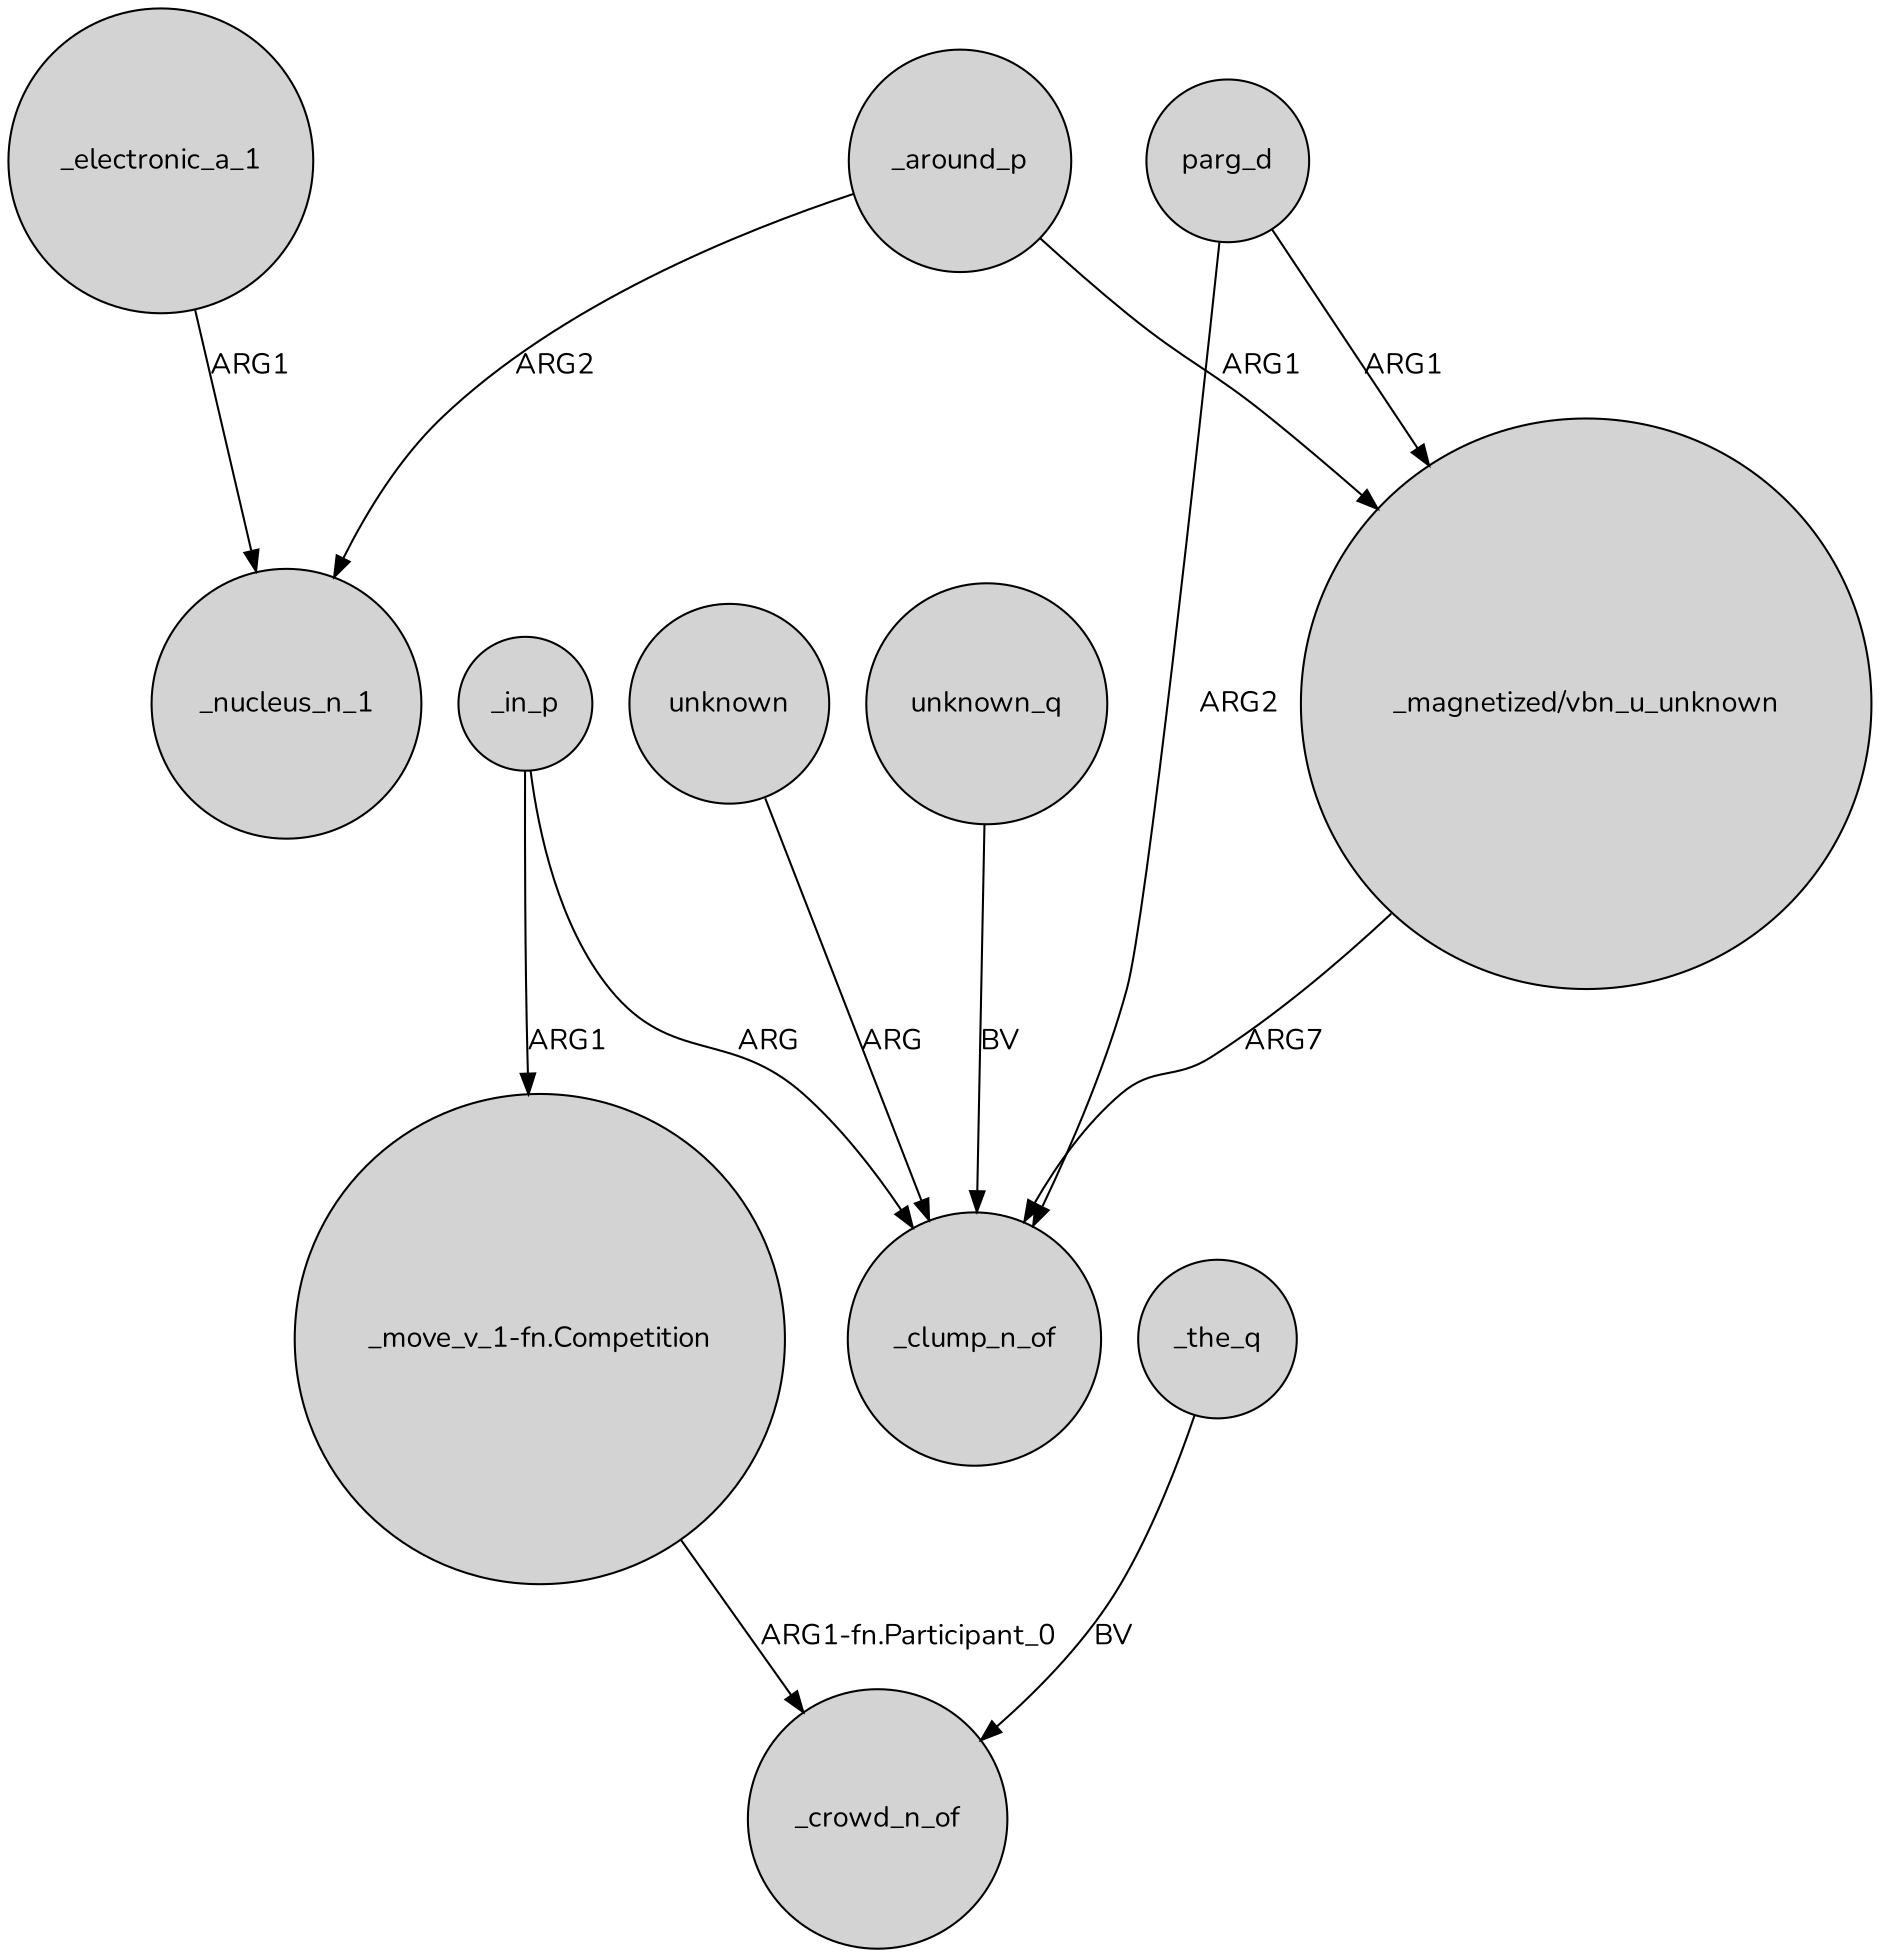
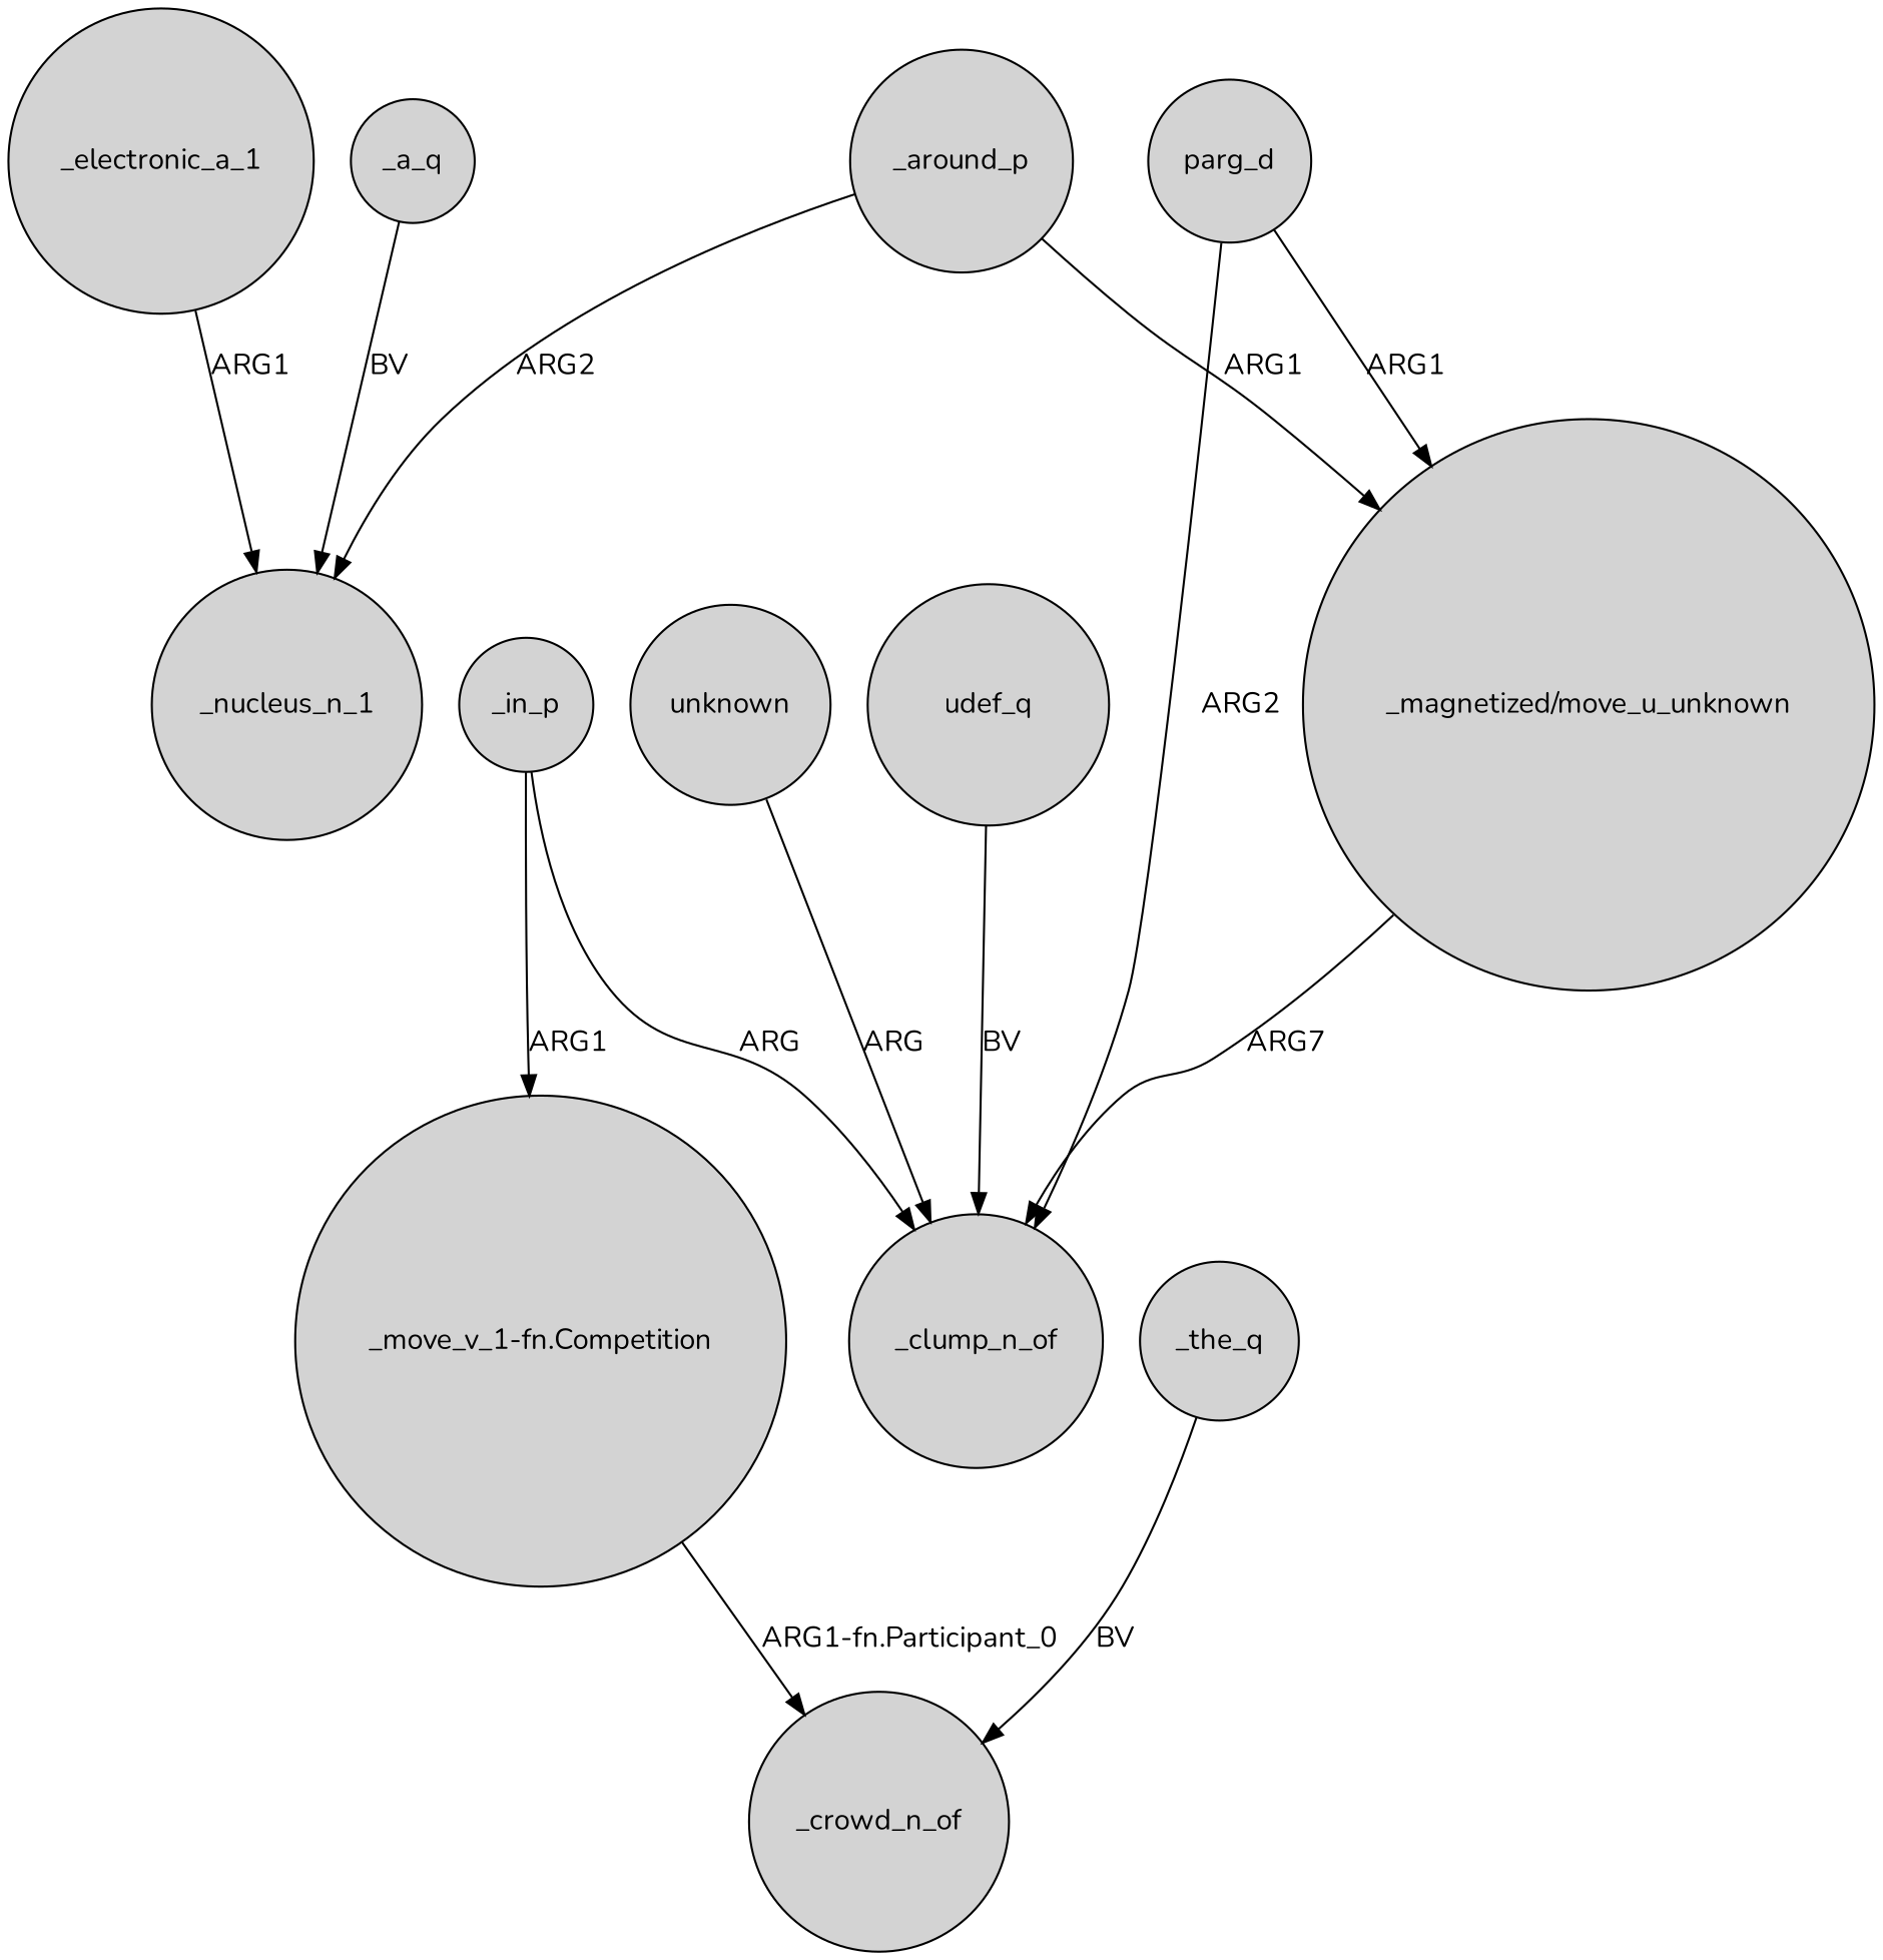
  digraph {
    fontname=Nunito
    node [fontname=Nunito shape=circle style=filled]
    edge [fontname=Nunito]
    _around_p
    _nucleus_n_1
-   "_magnetized/vbn_u_unknown"
+   "_magnetized/vbn_u_unknown" [label="_magnetized/move_u_unknown"]
    _clump_n_of
+   _a_q
    _in_p
    "_move_v_1-fn.Competition"
    _crowd_n_of
    _the_q
    parg_d
    _electronic_a_1
    unknown
-   udef_q [label=unknown_q]
+   udef_q
    _around_p -> _nucleus_n_1 [label=ARG2]
    _around_p -> "_magnetized/vbn_u_unknown" [label=ARG1]
    "_magnetized/vbn_u_unknown" -> _clump_n_of [label=ARG7]
+   _a_q -> _nucleus_n_1 [label=BV]
    _in_p -> _clump_n_of [label=ARG]
    _in_p -> "_move_v_1-fn.Competition" [label=ARG1]
    "_move_v_1-fn.Competition" -> _crowd_n_of [label="ARG1-fn.Participant_0"]
    _the_q -> _crowd_n_of [label=BV]
    parg_d -> "_magnetized/vbn_u_unknown" [label=ARG1]
    parg_d -> _clump_n_of [label=ARG2]
    _electronic_a_1 -> _nucleus_n_1 [label=ARG1]
    unknown -> _clump_n_of [label=ARG]
    udef_q -> _clump_n_of [label=BV]
  }
